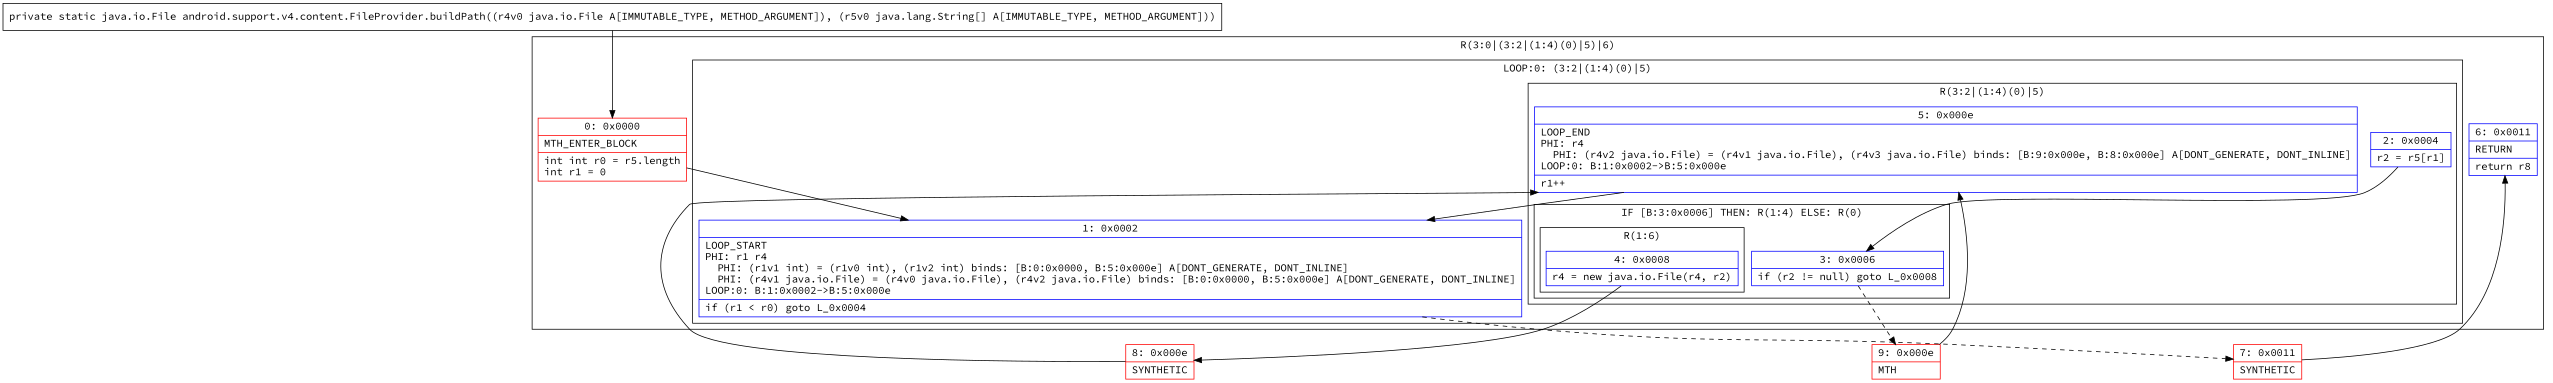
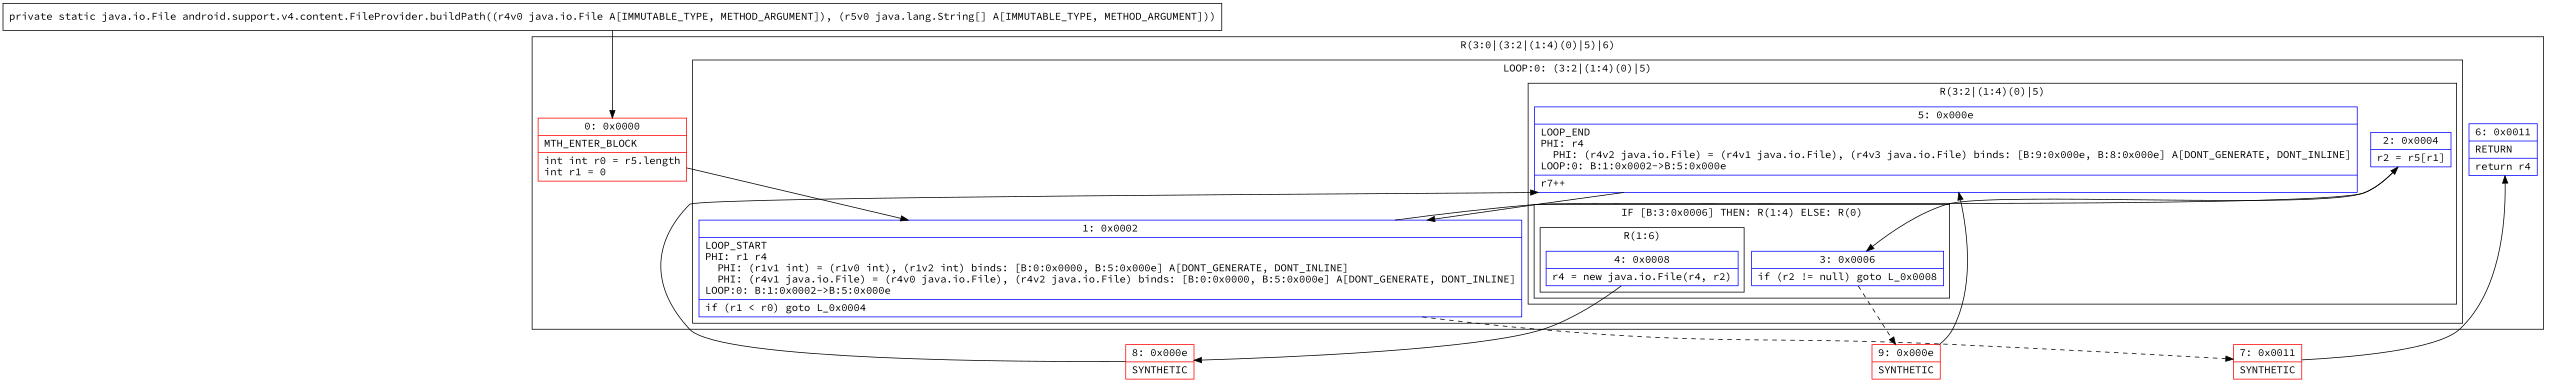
  digraph {
    fontname="Source Code Pro"
    node [color=blue fontname="Source Code Pro" shape=record]
    edge [fontname="Source Code Pro"]
    n1 [label="{4\:\ 0x0008|r4 = new java.io.File(r4, r2)\l}"]
    n2 [label="{3\:\ 0x0006|if (r2 != null) goto L_0x0008\l}"]
    n3 [label="{2\:\ 0x0004|r2 = r5[r1]\l}"]
-   n4 [label="{5\:\ 0x000e|LOOP_END\lPHI: r4 \l  PHI: (r4v2 java.io.File) = (r4v1 java.io.File), (r4v3 java.io.File) binds: [B:9:0x000e, B:8:0x000e] A[DONT_GENERATE, DONT_INLINE]\lLOOP:0: B:1:0x0002\-\>B:5:0x000e\l|r1++\l}"]
+   n4 [label="{5\:\ 0x000e|LOOP_END\lPHI: r4 \l  PHI: (r4v2 java.io.File) = (r4v1 java.io.File), (r4v3 java.io.File) binds: [B:9:0x000e, B:8:0x000e] A[DONT_GENERATE, DONT_INLINE]\lLOOP:0: B:1:0x0002\-\>B:5:0x000e\l|r7++\l}"]
    n5 [label="{1\:\ 0x0002|LOOP_START\lPHI: r1 r4 \l  PHI: (r1v1 int) = (r1v0 int), (r1v2 int) binds: [B:0:0x0000, B:5:0x000e] A[DONT_GENERATE, DONT_INLINE]\l  PHI: (r4v1 java.io.File) = (r4v0 java.io.File), (r4v2 java.io.File) binds: [B:0:0x0000, B:5:0x000e] A[DONT_GENERATE, DONT_INLINE]\lLOOP:0: B:1:0x0002\-\>B:5:0x000e\l|if (r1 \< r0) goto L_0x0004\l}"]
    n6 [color=red label="{0\:\ 0x0000|MTH_ENTER_BLOCK\l|int int r0 = r5.length\lint r1 = 0\l}"]
-   n7 [label="{6\:\ 0x0011|RETURN\l|return r8\l}"]
+   n7 [label="{6\:\ 0x0011|RETURN\l|return r4\l}"]
    n8 [color=red label="{8\:\ 0x000e|SYNTHETIC\l}"]
-   n9 [color=red label="{9\:\ 0x000e|MTH\l}"]
+   n9 [color=red label="{9\:\ 0x000e|SYNTHETIC\l}"]
    n10 [color=red label="{7\:\ 0x0011|SYNTHETIC\l}"]
    n11 [label="{private static java.io.File android.support.v4.content.FileProvider.buildPath((r4v0 java.io.File A[IMMUTABLE_TYPE, METHOD_ARGUMENT]), (r5v0 java.lang.String[] A[IMMUTABLE_TYPE, METHOD_ARGUMENT])) }" color=""]
    subgraph cluster_1 {
      label="R(3:0|(3:2|(1:4)(0)|5)|6)"
      n6
      n7
      subgraph cluster_2 {
        label="LOOP:0: (3:2|(1:4)(0)|5)"
        n5
        subgraph cluster_3 {
          label="R(3:2|(1:4)(0)|5)"
          n3
          n4
          subgraph cluster_4 {
            label="IF [B:3:0x0006] THEN: R(1:4) ELSE: R(0)"
            n2
            subgraph cluster_5 {
              label="R(1:6)"
              n1
            }
            subgraph cluster_6 {
              label="R(0)"
            }
          }
        }
      }
    }
    n1 -> n8
    n2 -> n9 [style=dashed]
    n3 -> n2
    n4 -> n5
+   n5 -> n3
    n5 -> n10 [style=dashed]
    n6 -> n5
    n8 -> n4
    n9 -> n4
    n10 -> n7
    n11 -> n6
  }
